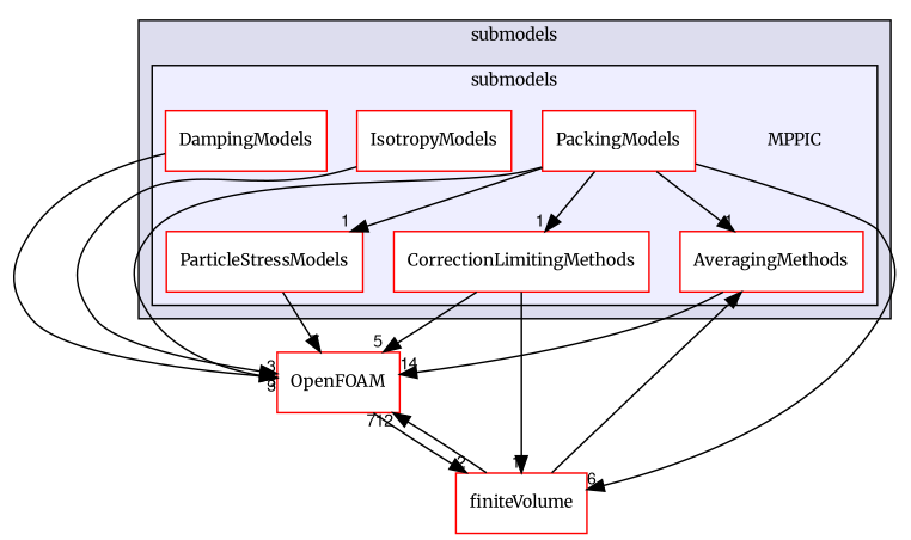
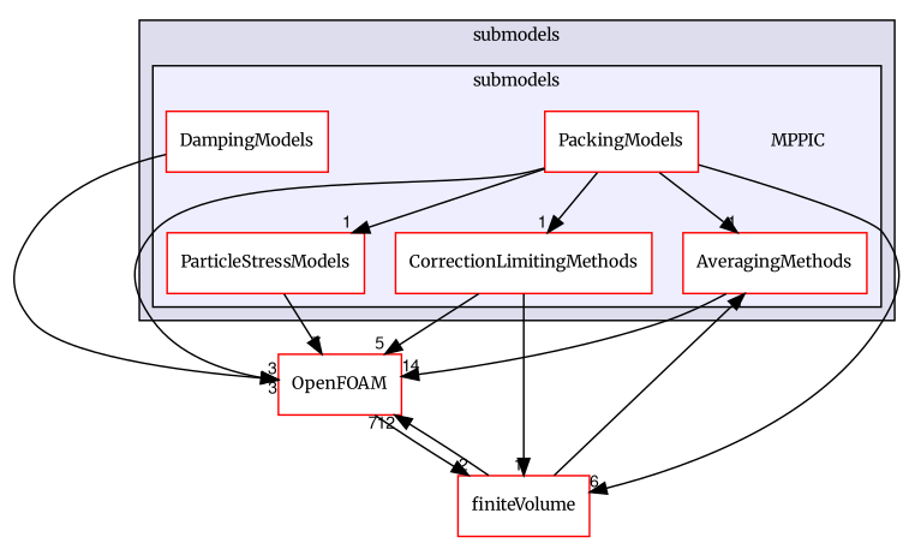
  digraph {
    compound=true
    fontname=Merriweather
    node [fontname=Merriweather fontsize=10 shape=box color=red fillcolor=white style=filled]
    edge [fontname=Merriweather headlabel=1 labeldistance=1.5 labelfontname=FreeSans labelfontsize=10]
    n1 [label=MPPIC shape=plaintext color="" fillcolor="" style=""]
    n2 [label=AveragingMethods]
    n3 [label=CorrectionLimitingMethods]
    n4 [label=DampingModels]
-   n5 [label=IsotropyModels]
    n6 [label=PackingModels]
    n7 [label=ParticleStressModels]
    n8 [label=OpenFOAM fillcolor="" style=""]
    n9 [label=finiteVolume fillcolor="" style=""]
    subgraph cluster_1 {
      bgcolor="#ddddee"
      fontsize=10
      label=submodels
      pencolor=black
      subgraph cluster_2 {
        bgcolor="#eeeeff"
        fontsize=10
        label=submodels
        pencolor=black
        n1
        n2
        n3
        n4
-       n5
        n6
        n7
      }
    }
    n2 -> n8 [headlabel=14]
    n3 -> n8 [headlabel=5]
    n3 -> n9
    n4 -> n8 [headlabel=3]
-   n5 -> n8 [headlabel=3]
    n6 -> n2
    n6 -> n3
    n6 -> n7
    n6 -> n8 [headlabel=3]
    n6 -> n9 [headlabel=6]
    n7 -> n8 [headlabel=7]
    n8 -> n9 [headlabel=2]
    n9 -> n2
    n9 -> n8 [headlabel=712]
  }
